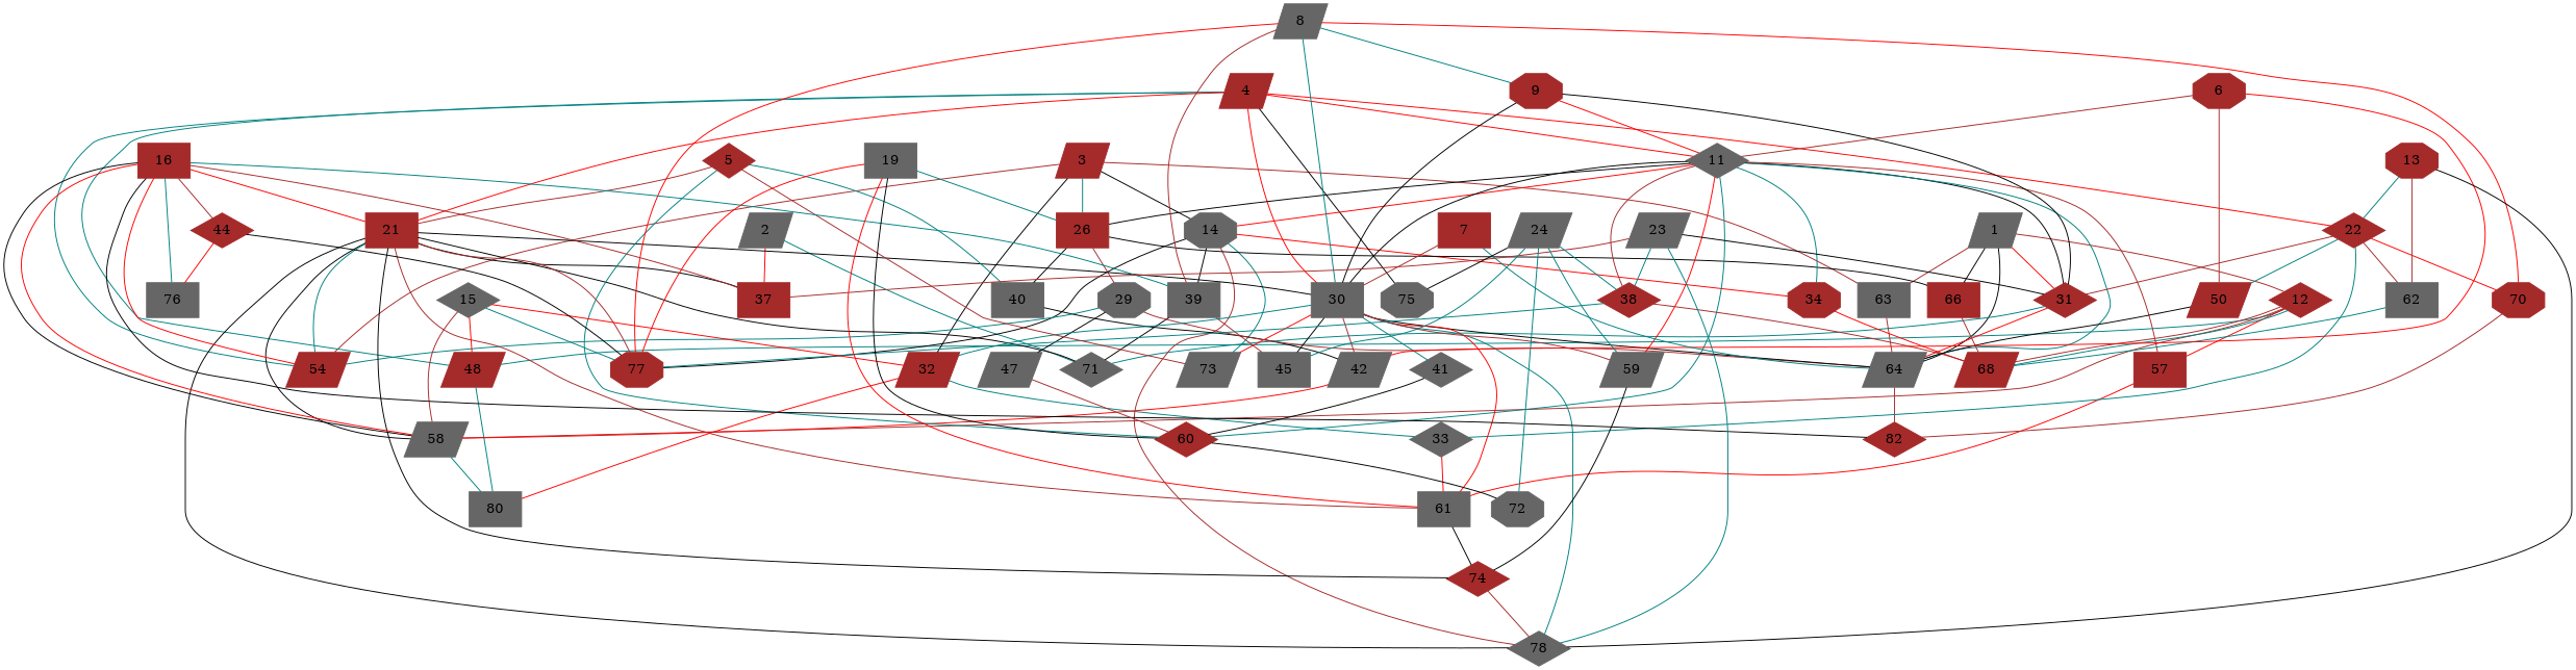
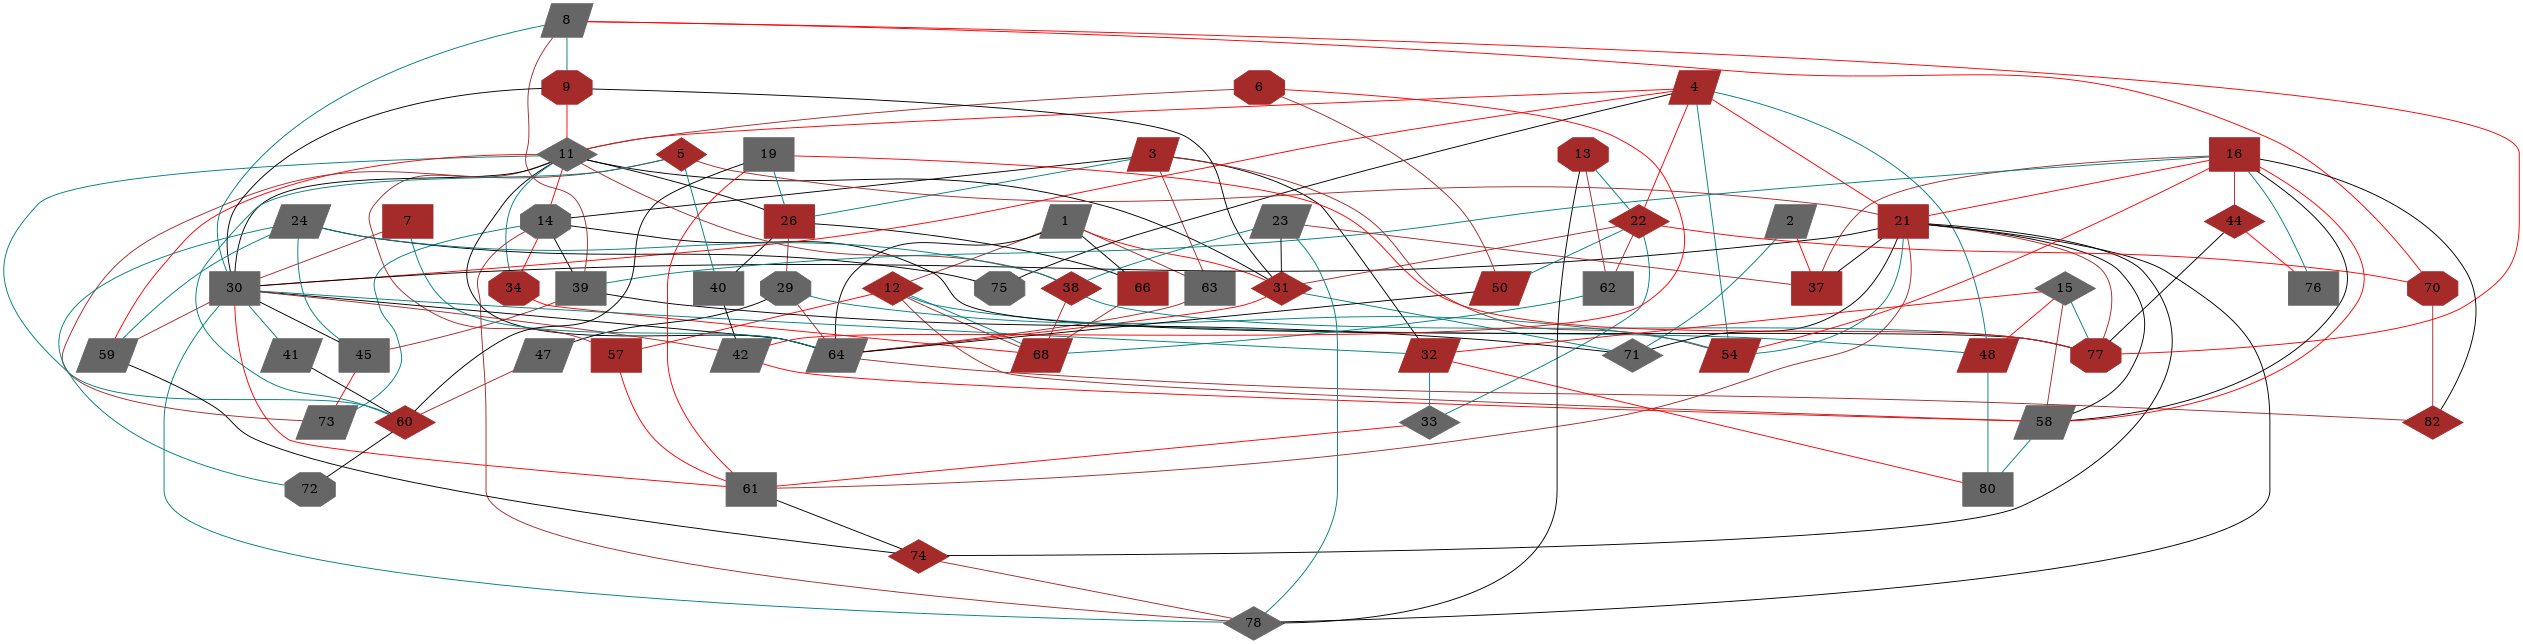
  graph {
    node [color=gray40 shape=parallelogram style=filled]
    edge [color=teal]
    1 [super="+17"]
    12 [color=brown shape=diamond]
    31 [color=brown shape=diamond super="+52"]
    63 [shape=box]
    64 [super="+67"]
    66 [color=brown shape=box]
    48 [color=brown]
    57 [color=brown shape=box]
    58
    68 [color=brown]
    71 [shape=diamond]
    61 [shape=box super="+87+85"]
    74 [color=brown shape=diamond]
    82 [color=brown shape=diamond super="+86"]
    37 [color=brown shape=box]
    2
    14 [shape=octagon super="+65"]
    73
    39 [shape=box]
    77 [color=brown shape=octagon]
    34 [color=brown shape=octagon]
    78 [shape=diamond]
    3 [color=brown]
    26 [color=brown shape=box super="+36+56"]
    32 [color=brown]
    54 [color=brown]
    40 [shape=box]
    29 [shape=octagon]
    33 [shape=diamond]
    80 [shape=box]
    4 [color=brown super="+53+46"]
    11 [shape=diamond super="+18"]
    21 [color=brown shape=box super="+27+25+69"]
    22 [color=brown shape=diamond super="+28+79"]
    30 [shape=box super="+43+35+51"]
    75 [shape=octagon]
    60 [color=brown shape=diamond]
    38 [color=brown shape=diamond]
    59
    50 [color=brown]
    70 [color=brown shape=octagon]
    62 [shape=box]
    42
    45 [shape=box]
-   41 [shape=diamond]
+   41
    5 [color=brown shape=diamond]
    72 [shape=octagon]
    6 [color=brown shape=octagon]
    7 [color=brown shape=box]
    8 [super="+10"]
    9 [color=brown shape=octagon]
    13 [color=brown shape=octagon]
    15 [shape=diamond super="+84+49"]
    16 [color=brown shape=box]
    44 [color=brown shape=diamond]
    76 [shape=box]
    19 [shape=box]
    23
    24
    47
    1 -- 12 [color=brown]
    1 -- 31 [color=red]
    1 -- 63 [color=brown]
    1 -- 64 [color=black]
    1 -- 66 [color=black]
    12 -- 48
    12 -- 57 [color=red]
    12 -- 58 [color=brown]
    12 -- 68 [color=brown]
    12 -- 68
    31 -- 64 [color=red]
    31 -- 71
    63 -- 64 [color=brown]
    64 -- 82 [color=brown]
    66 -- 68 [color=brown]
    48 -- 80
    57 -- 61 [color=red]
    58 -- 80
    61 -- 74 [color=black]
    74 -- 78 [color=brown]
    2 -- 71
    2 -- 37 [color=red]
    14 -- 73
    14 -- 39 [color=black]
    14 -- 77 [color=black]
    14 -- 34 [color=red]
    14 -- 78 [color=brown]
    39 -- 71 [color=black]
    39 -- 45 [color=brown]
    34 -- 68 [color=red]
    3 -- 63 [color=brown]
    3 -- 14 [color=black]
    3 -- 26
    3 -- 32 [color=black]
    3 -- 54 [color=brown]
    26 -- 66 [color=black]
    26 -- 40 [color=black weight=2]
    26 -- 29 [color=brown]
    32 -- 33
    32 -- 80 [color=red]
    40 -- 42 [color=black]
    29 -- 64 [color=brown]
    29 -- 54
    29 -- 47 [color=black]
    33 -- 61 [color=red]
    4 -- 48
    4 -- 54
    4 -- 11 [color=red]
    4 -- 21 [color=red]
    4 -- 22 [color=red]
    4 -- 30 [color=red]
    4 -- 75 [color=black]
    11 -- 31 [color=black]
-   11 -- 64
+   11 -- 64 [color=black]
    11 -- 57 [color=brown]
    11 -- 14 [color=red]
    11 -- 34
    11 -- 26 [color=black]
    11 -- 30 [color=black]
    11 -- 60
    11 -- 38 [color=brown]
    11 -- 59 [color=red]
    21 -- 58 [color=black]
    21 -- 71 [color=black]
    21 -- 61 [color=brown]
    21 -- 74 [color=black]
    21 -- 37 [color=black]
    21 -- 77 [color=brown]
    21 -- 78 [color=black]
    21 -- 54
    21 -- 30 [color=black weight=2]
    22 -- 31 [color=brown]
    22 -- 33
    22 -- 50
    22 -- 70 [color=red]
    22 -- 62 [color=brown]
    30 -- 64 [color=black]
    30 -- 61 [color=red]
-   30 -- 73 [color=red]
+   45 -- 73 [color=red]
    30 -- 78
    30 -- 32
    30 -- 59 [color=brown]
    30 -- 42 [color=brown]
    30 -- 45 [color=black]
    30 -- 41
    60 -- 72 [color=black]
    38 -- 68 [color=brown]
    38 -- 77
    59 -- 74 [color=black]
    50 -- 64 [color=black]
    70 -- 82 [color=brown]
    62 -- 68
    42 -- 58 [color=red]
    41 -- 60 [color=black]
    5 -- 73 [color=brown]
    5 -- 40
    5 -- 21 [color=brown]
    5 -- 60
    6 -- 11 [color=brown]
    6 -- 50 [color=brown]
    6 -- 42 [color=red]
    7 -- 64
    7 -- 30 [color=brown]
    8 -- 39 [color=brown]
    8 -- 77 [color=red]
    8 -- 30
    8 -- 70 [color=red]
    8 -- 9
    9 -- 31 [color=black]
    9 -- 11 [color=red]
    9 -- 30 [color=black]
    13 -- 78 [color=black]
    13 -- 22
    13 -- 62 [color=brown]
    15 -- 48 [color=red]
    15 -- 58 [color=brown]
    15 -- 77
    15 -- 32 [color=red]
    16 -- 58 [color=black]
    16 -- 58 [color=red]
    16 -- 82 [color=black]
    16 -- 37 [color=brown]
    16 -- 39
    16 -- 54 [color=red]
    16 -- 21 [color=red]
    16 -- 44 [color=brown]
    16 -- 76
    44 -- 77 [color=black]
    44 -- 76 [color=red]
    19 -- 61 [color=red]
    19 -- 77 [color=red]
    19 -- 26
    19 -- 60 [color=black]
    23 -- 31 [color=black]
    23 -- 37 [color=brown]
    23 -- 78
    23 -- 38
    24 -- 75 [color=black]
    24 -- 38
    24 -- 59
    24 -- 45
    24 -- 72
    47 -- 60 [color=brown]
  }
